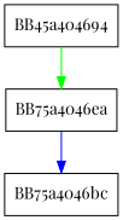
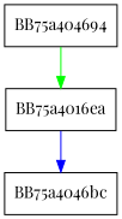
  digraph {
    fontname="Playfair Display"
    splines=ortho
    node [fontname="Playfair Display" shape=box]
    edge [fontname="Playfair Display"]
-   BB75a404694 [label=BB45a404694]
-   BB75a4046ea
+   BB75a404694
+   BB75a4046ea [label=BB75a4016ea]
    BB75a4046bc
    BB75a404694 -> BB75a4046ea [color=green]
    BB75a4046ea -> BB75a4046bc [color=blue]
  }
